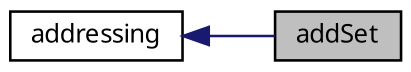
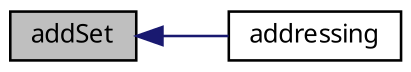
  digraph {
    rankdir=LR
    fontname="Noto Sans"
    node [color=black fontname="Noto Sans" fontsize=10 shape=record]
    n1 [fillcolor=grey75 fontcolor=black height=0.2 label=addSet style=filled width=0.4]
    n2 [height=0.2 label=addressing width=0.4]
-   n2 -> n1 [color=midnightblue dir=back fontname="Noto Sans" fontsize=10 labelfontname=FreeSans labelfontsize=10 style=solid]
+   n1 -> n2 [color=midnightblue dir=back fontname="Noto Sans" fontsize=10 labelfontname=FreeSans labelfontsize=10 style=solid]
  }
